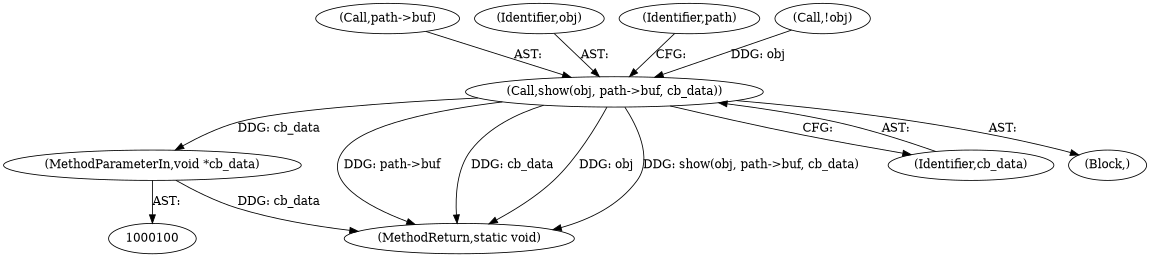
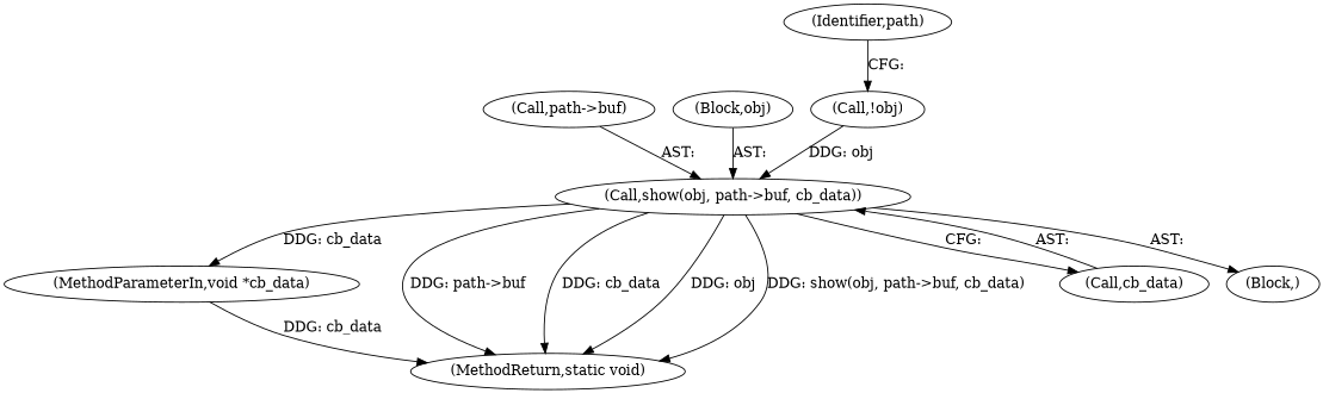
  digraph {
    n1 [label="(MethodParameterIn,void *cb_data)"]
    n2 [label="(MethodReturn,static void)"]
-   1000100
    n4 [label="(Call,show(obj, path->buf, cb_data))"]
-   n5 [label="(Identifier,cb_data)"]
+   n5 [label="(Call,cb_data)"]
    n6 [label="(Block,)"]
    n7 [label="(Call,path->buf)"]
-   n8 [label="(Identifier,obj)"]
+   n8 [label="(Block,obj)"]
    n9 [label="(Identifier,path)"]
    n10 [label="(Call,!obj)"]
    n1 -> n2 [label="DDG: cb_data"]
-   n1 -> 1000100 [label="AST: "]
    n4 -> n1 [label="DDG: cb_data"]
    n4 -> n2 [label="DDG: path->buf"]
    n4 -> n2 [label="DDG: cb_data"]
    n4 -> n2 [label="DDG: obj"]
    n4 -> n2 [label="DDG: show(obj, path->buf, cb_data)"]
    n4 -> n5 [label="CFG: "]
    n4 -> n6 [label="AST: "]
    n5 -> n4 [label="AST: "]
    n7 -> n4 [label="AST: "]
    n8 -> n4 [label="AST: "]
-   n9 -> n4 [label="CFG: "]
+   n9 -> n10 [label="CFG: "]
    n10 -> n4 [label="DDG: obj"]
  }
